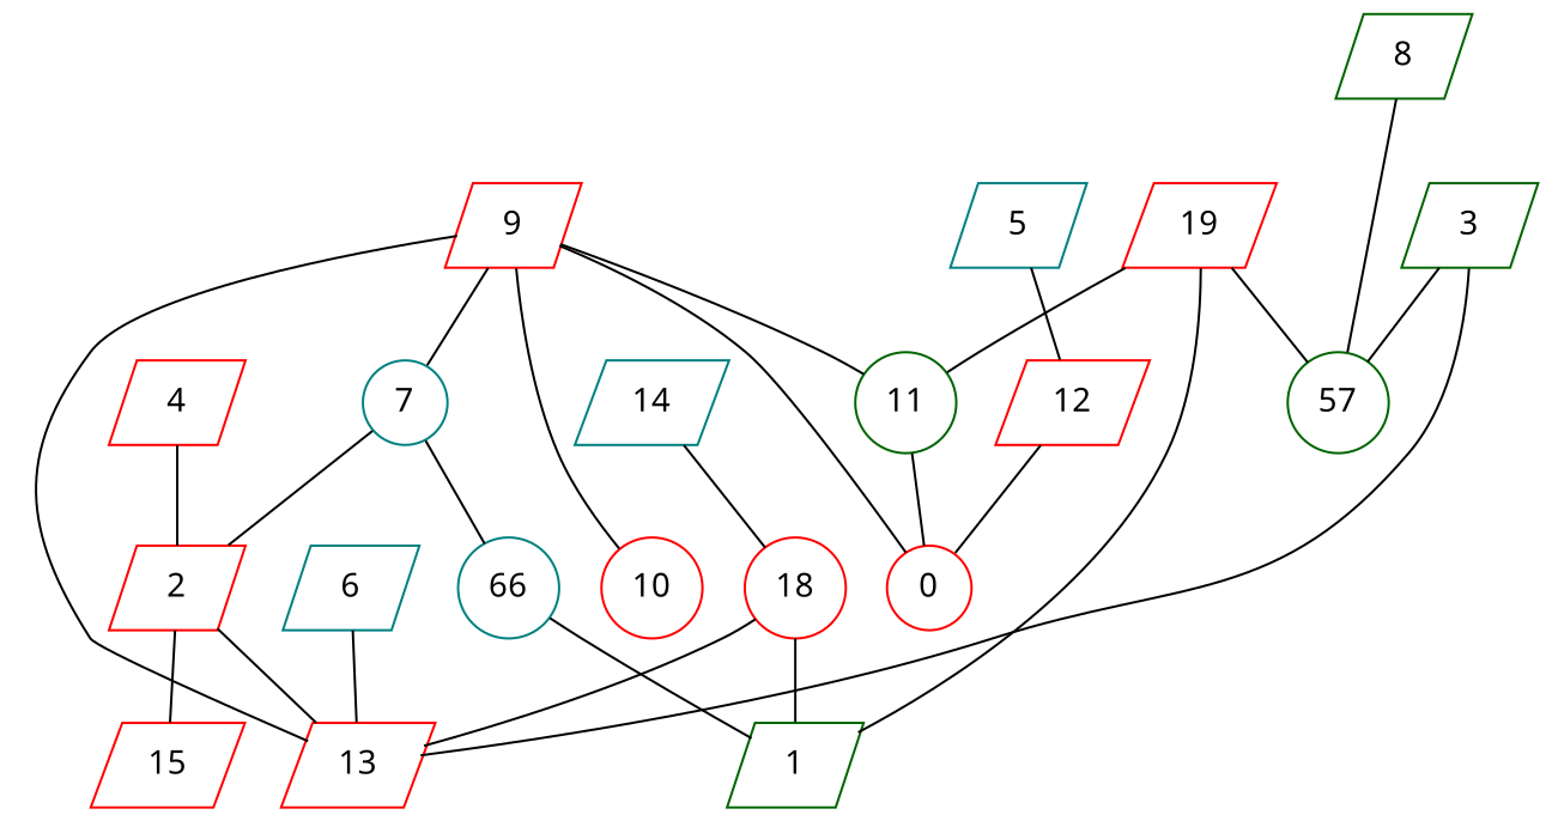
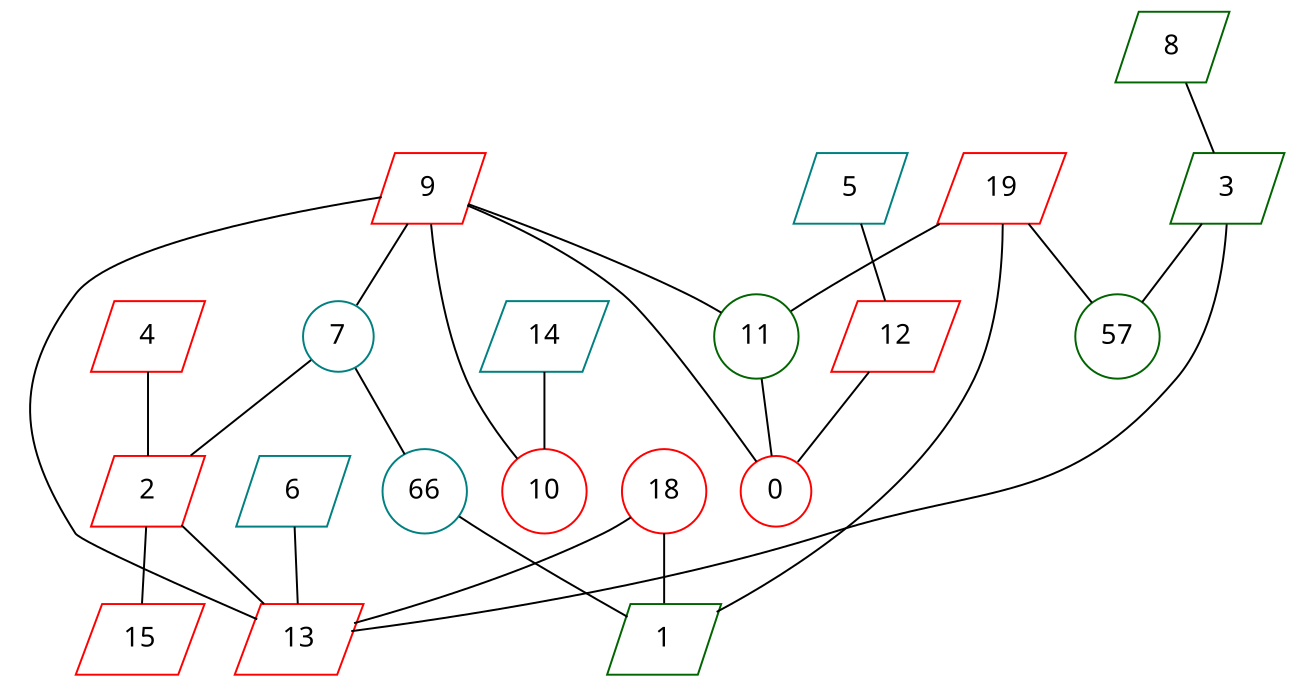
  digraph {
    fontname="Noto Sans"
    node [color=red fontname="Noto Sans" shape=parallelogram]
    edge [color=black dir=none fontname="Noto Sans"]
    4
    2
    15
    13
    5 [color=teal]
    12
    0 [shape=circle]
    7 [color=teal shape=circle]
    n9 [color=teal label=66 shape=circle]
    1 [color=darkgreen]
    9
    10 [shape=circle]
    19
    11 [color=darkgreen shape=circle]
    n15 [color=darkgreen label=57 shape=circle]
    6 [color=teal]
    8 [color=darkgreen]
    3 [color=darkgreen]
    14 [color=teal]
    18 [shape=circle]
    subgraph sub_1 {
      4
      2
      15
      13
      5
      12
      0
      7
      n9
      1
      9
      10
      19
      11
      n15
      6
      8
      3
      14
      18
    }
    4 -> 2
    2 -> 15
    2 -> 13
    5 -> 12
    12 -> 0
    7 -> 2
    7 -> n9
    n9 -> 1
    9 -> 13
    9 -> 0
    9 -> 7
    9 -> 10
    9 -> 11
    19 -> 1
    19 -> 11
    19 -> n15
    11 -> 0
    6 -> 13
-   8 -> n15
+   8 -> 3
    3 -> 13
    3 -> n15
-   14 -> 18
+   14 -> 10
    18 -> 13
    18 -> 1
  }
